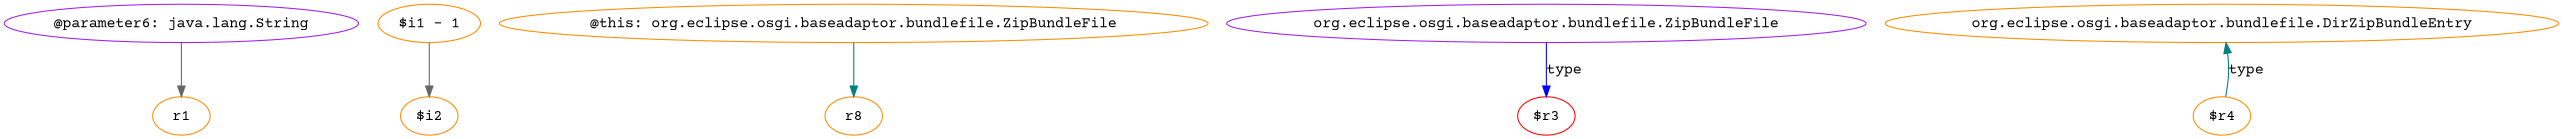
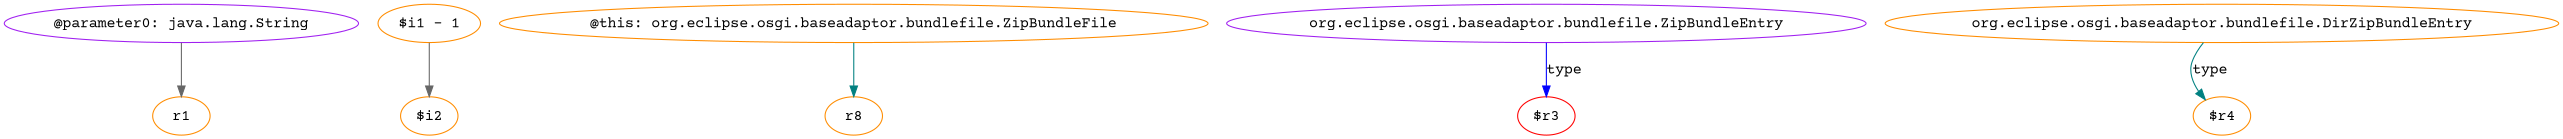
  digraph {
    fontname="Courier Prime"
    node [color=darkorange fontname="Courier Prime"]
    edge [color=gray40 fontname="Courier Prime"]
-   n1 [color=purple label="@parameter6: java.lang.String"]
+   n1 [color=purple label="@parameter0: java.lang.String"]
    n2 [label=r1]
    n3 [label="$i1 - 1"]
    n4 [label="$i2"]
    n5 [label="@this: org.eclipse.osgi.baseadaptor.bundlefile.ZipBundleFile"]
    n6 [label=r8]
-   n7 [color=purple label="org.eclipse.osgi.baseadaptor.bundlefile.ZipBundleFile"]
+   n7 [color=purple label="org.eclipse.osgi.baseadaptor.bundlefile.ZipBundleEntry"]
    n8 [color=red label="$r3"]
    n9 [label="org.eclipse.osgi.baseadaptor.bundlefile.DirZipBundleEntry"]
    n10 [label="$r4"]
    n1 -> n2
    n3 -> n4
    n5 -> n6 [color=teal]
    n7 -> n8 [color=blue label=type]
-   n10 -> n9 [color=teal label=type]
+   n9 -> n10 [color=teal label=type]
  }
